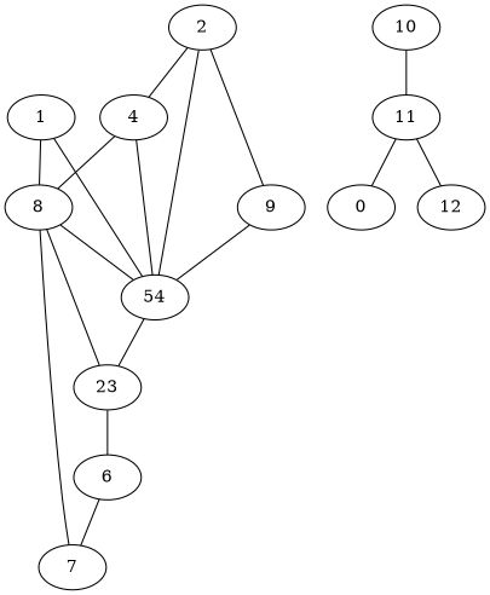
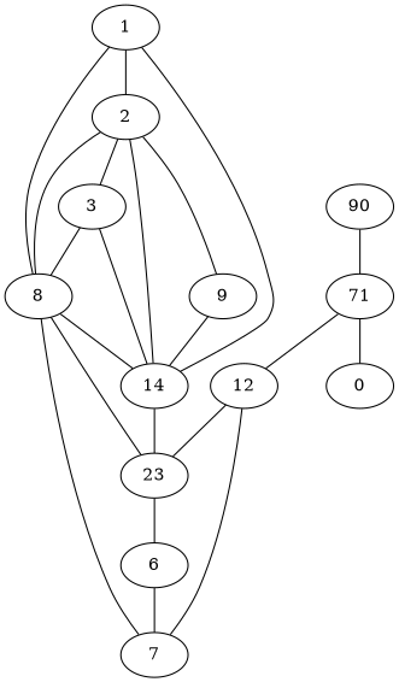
  graph {
    node [aaLength=5 sequence=vanDerWaals type=1]
    edge [distance0=0.0 frequency=1 type0=2]
    1 [aaLength=9 type=0]
    2 [aaLength=10 type=0]
    8
-   14 [label=54]
+   14
    9
-   3 [label=4]
+   3
    7
    n8 [label=23]
    6 [aaLength=7]
    n10 [aaLength=8 label=0]
-   10 [aaLength=8]
-   11 [aaLength=8]
+   10 [aaLength=8 label=90]
+   11 [aaLength=8 label=71]
    12 [aaLength=7]
+   1 -- 2 [distance0=32.92678 type0=1]
    1 -- 8 [distance0=43.15355]
    1 -- 14 [distance0=43.15355 type0=3]
    2 -- 14 [distance0=29.19471]
    2 -- 9 [type0=4]
    2 -- 3 [distance0=30.35344 type0=3]
+   8 -- 2 [type0=4]
    8 -- 14 [type0=1]
    8 -- 7 [distance0=10.0]
    8 -- n8 [distance0=10.0 type0=3]
    14 -- n8 [distance0=10.0 type0=3]
    9 -- 14 [distance0=23.0 type0=3]
    3 -- 8 [distance0=23.0]
    3 -- 14 [distance0=23.0 type0=3]
    n8 -- 6 [distance0=9.0]
    6 -- 7 [distance0=9.0]
    10 -- 11 [distance0=11.0 distance1=0.0 frequency=2 type0=3 type1=4]
    11 -- n10 [distance0=11.0]
    11 -- 12 [type0=4]
+   12 -- 7 [distance0=9.0 distance1=0.0 frequency=2 type1=4]
+   12 -- n8 [distance0=9.0 type0=3]
  }
